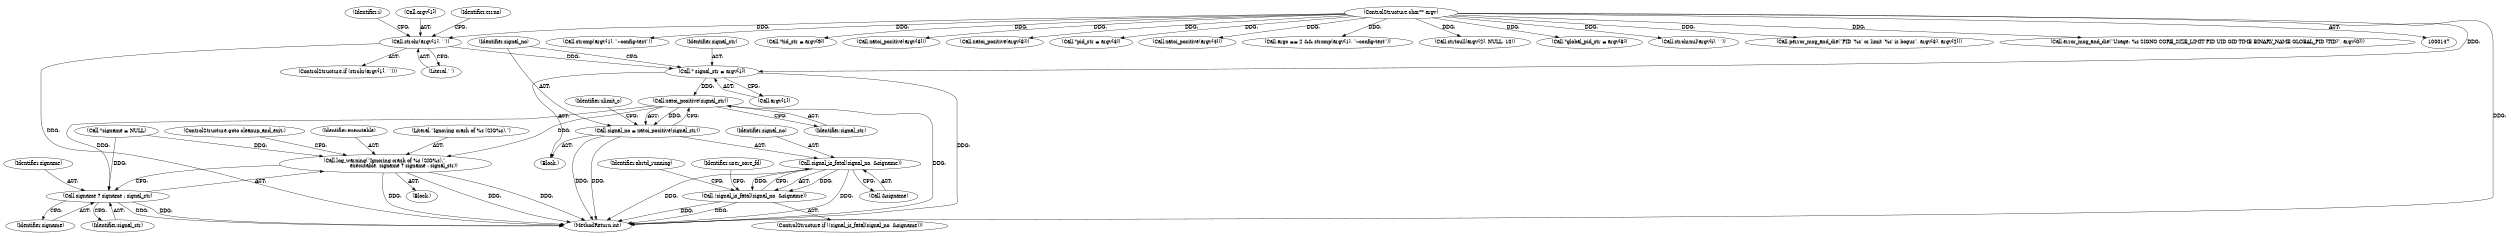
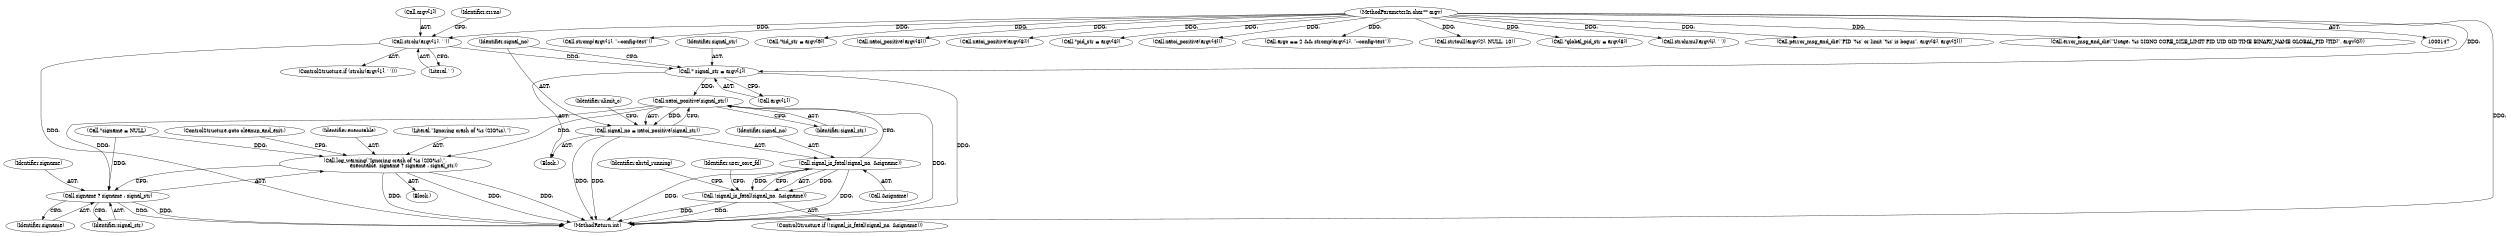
  digraph {
    n1 [label="(Call,* signal_str = argv[1])"]
    n2 [label="(Call,xatoi_positive(signal_str))"]
    n3 [label="(Block,)"]
    n4 [label="(Call,argv[1])"]
    n5 [label="(MethodReturn,int)"]
    n6 [label="(Call,signal_no = xatoi_positive(signal_str))"]
    n7 [label="(Call,log_warning(\"Ignoring crash of %s (SIG%s).\",\n                        executable, signame ? signame : signal_str))"]
    n8 [label="(Call,signame ? signame : signal_str)"]
    n9 [label="(Identifier,signal_str)"]
    n10 [label="(Call,strchr(argv[1], ' '))"]
    n11 [label="(ControlStructure,if (strchr(argv[1], ' ')))"]
    n12 [label="(Literal,' ')"]
-   n13 [label="(ControlStructure,char** argv)"]
+   n13 [label="(MethodParameterIn,char** argv)"]
    n14 [label="(Call,strcmp(argv[1], \"--config-test\"))"]
    n15 [label="(Call,*tid_str = argv[9])"]
    n16 [label="(Call,xatoi_positive(argv[3]))"]
    n17 [label="(Call,xatoi_positive(argv[8]))"]
    n18 [label="(Call,*pid_str = argv[3])"]
    n19 [label="(Call,xatoi_positive(argv[4]))"]
    n20 [label="(Call,argc == 2 && strcmp(argv[1], \"--config-test\"))"]
    n21 [label="(Call,strtoull(argv[2], NULL, 10))"]
    n22 [label="(Call,*global_pid_str = argv[8])"]
    n23 [label="(Call,strchrnul(argv[i], ' '))"]
    n24 [label="(Call,perror_msg_and_die(\"PID '%s' or limit '%s' is bogus\", argv[3], argv[2]))"]
    n25 [label="(Call,error_msg_and_die(\"Usage: %s SIGNO CORE_SIZE_LIMIT PID UID GID TIME BINARY_NAME GLOBAL_PID [TID]\", argv[0]))"]
    1000147
    n27 [label="(Call,signal_is_fatal(signal_no, &signame))"]
    n28 [label="(Block,)"]
    n29 [label="(Identifier,signal_str)"]
    n30 [label="(Identifier,signame)"]
    n31 [label="(Call,!signal_is_fatal(signal_no, &signame))"]
    n32 [label="(Call,&signame)"]
    n33 [label="(ControlStructure,if (!signal_is_fatal(signal_no, &signame)))"]
    n34 [label="(Identifier,ulimit_c)"]
    n35 [label="(Literal,\"Ignoring crash of %s (SIG%s).\")"]
    n36 [label="(Call,*signame = NULL)"]
    n37 [label="(ControlStructure,goto cleanup_and_exit;)"]
    n38 [label="(Identifier,signame)"]
-   n39 [label="(Identifier,i)"]
    n40 [label="(Identifier,user_core_fd)"]
    n41 [label="(Call,argv[1])"]
    n42 [label="(Identifier,executable)"]
    n43 [label="(Identifier,signal_no)"]
    n44 [label="(Identifier,signal_str)"]
    n45 [label="(Identifier,abrtd_running)"]
    n46 [label="(Identifier,errno)"]
    n47 [label="(Identifier,signal_no)"]
    n1 -> n2 [label="DDG: "]
    n1 -> n3 [label="AST: "]
    n1 -> n4 [label="CFG: "]
    n1 -> n5 [label="DDG: "]
    n2 -> n5 [label="DDG: "]
    n2 -> n6 [label="AST: "]
    n2 -> n6 [label="DDG: "]
    n2 -> n7 [label="DDG: "]
    n2 -> n8 [label="DDG: "]
    n2 -> n9 [label="CFG: "]
    n4 -> n1 [label="AST: "]
    n6 -> n2 [label="CFG: "]
    n6 -> n3 [label="AST: "]
    n6 -> n5 [label="DDG: "]
    n6 -> n5 [label="DDG: "]
    n6 -> n27 [label="AST: "]
    n7 -> n5 [label="DDG: "]
    n7 -> n5 [label="DDG: "]
    n7 -> n5 [label="DDG: "]
    n7 -> n8 [label="CFG: "]
    n7 -> n28 [label="AST: "]
    n8 -> n5 [label="DDG: "]
    n8 -> n5 [label="DDG: "]
    n8 -> n7 [label="AST: "]
    n8 -> n29 [label="CFG: "]
    n8 -> n30 [label="CFG: "]
    n9 -> n2 [label="AST: "]
    n10 -> n1 [label="DDG: "]
    n10 -> n5 [label="DDG: "]
    n10 -> n11 [label="AST: "]
    n10 -> n12 [label="CFG: "]
    n12 -> n10 [label="AST: "]
    n13 -> n1 [label="DDG: "]
    n13 -> n5 [label="DDG: "]
    n13 -> n10 [label="DDG: "]
    n13 -> n14 [label="DDG: "]
    n13 -> n15 [label="DDG: "]
    n13 -> n16 [label="DDG: "]
    n13 -> n17 [label="DDG: "]
    n13 -> n18 [label="DDG: "]
    n13 -> n19 [label="DDG: "]
    n13 -> n20 [label="DDG: "]
    n13 -> n21 [label="DDG: "]
    n13 -> n22 [label="DDG: "]
    n13 -> n23 [label="DDG: "]
    n13 -> n24 [label="DDG: "]
    n13 -> n25 [label="DDG: "]
    n13 -> 1000147 [label="AST: "]
    n27 -> n5 [label="DDG: "]
    n27 -> n5 [label="DDG: "]
    n27 -> n31 [label="AST: "]
    n27 -> n31 [label="DDG: "]
    n27 -> n31 [label="DDG: "]
-   n27 -> n32 [label="CFG: "]
+   n27 -> n2 [label="CFG: "]
    n29 -> n8 [label="AST: "]
    n30 -> n8 [label="AST: "]
    n31 -> n5 [label="DDG: "]
    n31 -> n5 [label="DDG: "]
    n31 -> n27 [label="CFG: "]
    n31 -> n33 [label="AST: "]
    n32 -> n27 [label="AST: "]
    n34 -> n6 [label="CFG: "]
    n35 -> n7 [label="AST: "]
    n36 -> n7 [label="DDG: "]
    n36 -> n8 [label="DDG: "]
    n37 -> n7 [label="CFG: "]
    n38 -> n8 [label="AST: "]
-   n39 -> n10 [label="CFG: "]
    n40 -> n31 [label="CFG: "]
    n41 -> n10 [label="AST: "]
    n42 -> n7 [label="AST: "]
    n43 -> n1 [label="CFG: "]
    n43 -> n6 [label="AST: "]
    n44 -> n1 [label="AST: "]
    n45 -> n31 [label="CFG: "]
    n46 -> n10 [label="CFG: "]
    n47 -> n27 [label="AST: "]
  }
